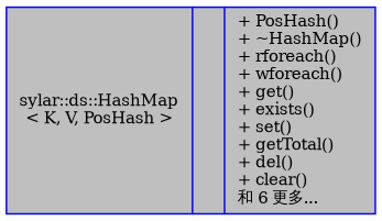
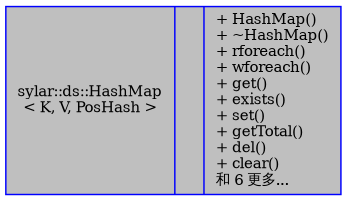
  digraph {
    rankdir=LR
    fontname="DejaVu Serif"
-   n1 [color=blue fillcolor=grey75 fontcolor=black fontname="DejaVu Serif" fontsize=10 height=0.2 label="{sylar::ds::HashMap\l\< K, V, PosHash \>\n||+ PosHash()\l+ ~HashMap()\l+ rforeach()\l+ wforeach()\l+ get()\l+ exists()\l+ set()\l+ getTotal()\l+ del()\l+ clear()\l和 6 更多...\l}" shape=record style=filled width=0.4]
+   n1 [color=blue fillcolor=grey75 fontcolor=black fontname="DejaVu Serif" fontsize=10 height=0.2 label="{sylar::ds::HashMap\l\< K, V, PosHash \>\n||+ HashMap()\l+ ~HashMap()\l+ rforeach()\l+ wforeach()\l+ get()\l+ exists()\l+ set()\l+ getTotal()\l+ del()\l+ clear()\l和 6 更多...\l}" shape=record style=filled width=0.4]
  }
